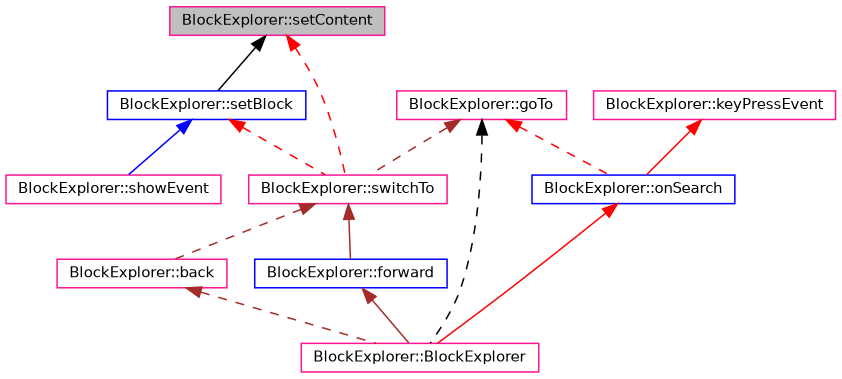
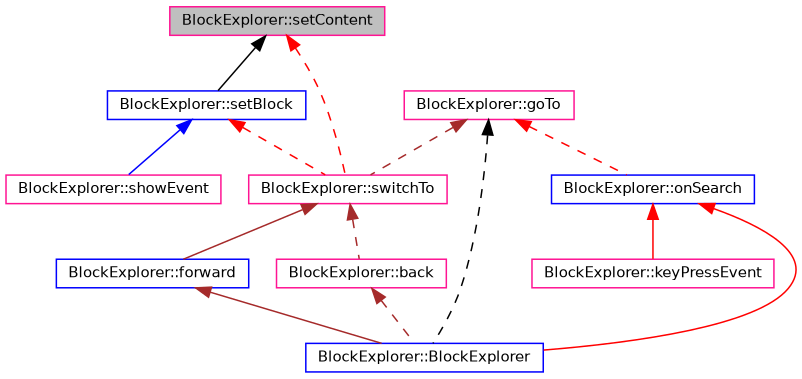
  digraph {
    rankdir=TB
    node [color=deeppink fillcolor=white fontname=Helvetica fontsize=10 shape=record style=filled]
    edge [color=red dir=back fontname=Helvetica fontsize=10 labelfontname=Helvetica labelfontsize=10 style=dashed]
    n1 [fillcolor=grey75 fontcolor=black height=0.2 label="BlockExplorer::setContent" width=0.4]
    n2 [height=0.2 label="BlockExplorer::switchTo" width=0.4]
    n3 [color=blue height=0.2 label="BlockExplorer::setBlock" width=0.4]
    n4 [height=0.2 label="BlockExplorer::back" width=0.4]
    n5 [color=blue height=0.2 label="BlockExplorer::forward" width=0.4]
    n6 [height=0.2 label="BlockExplorer::showEvent" width=0.4]
    n7 [height=0.2 label="BlockExplorer::goTo" width=0.4]
-   n8 [height=0.2 label="BlockExplorer::BlockExplorer" width=0.4]
+   n8 [color=blue height=0.2 label="BlockExplorer::BlockExplorer" width=0.4]
    n9 [color=blue height=0.2 label="BlockExplorer::onSearch" width=0.4]
    n10 [height=0.2 label="BlockExplorer::keyPressEvent" width=0.4]
    n1 -> n2
    n1 -> n3 [color=black style=solid]
    n2 -> n4 [color=brown]
    n2 -> n5 [color=brown style=solid]
    n3 -> n2
    n3 -> n6 [color=blue style=solid]
    n4 -> n8 [color=brown]
    n5 -> n8 [color=brown style=solid]
    n7 -> n2 [color=brown]
    n7 -> n8 [color=black]
    n7 -> n9
    n9 -> n8 [style=solid]
-   n10 -> n9 [style=solid]
+   n9 -> n10 [style=solid]
  }
